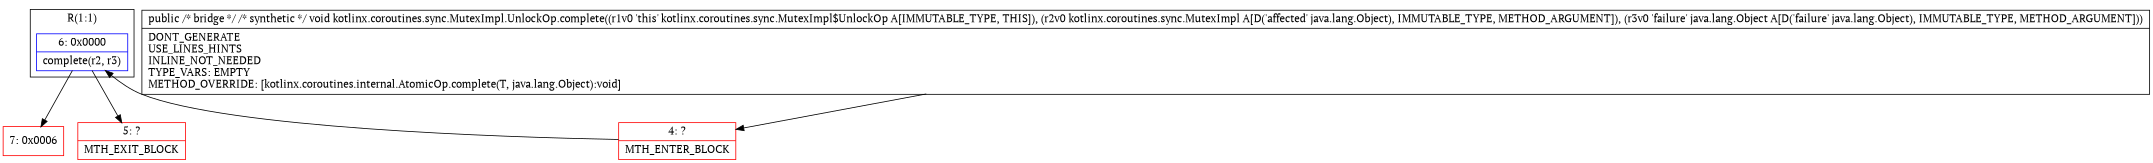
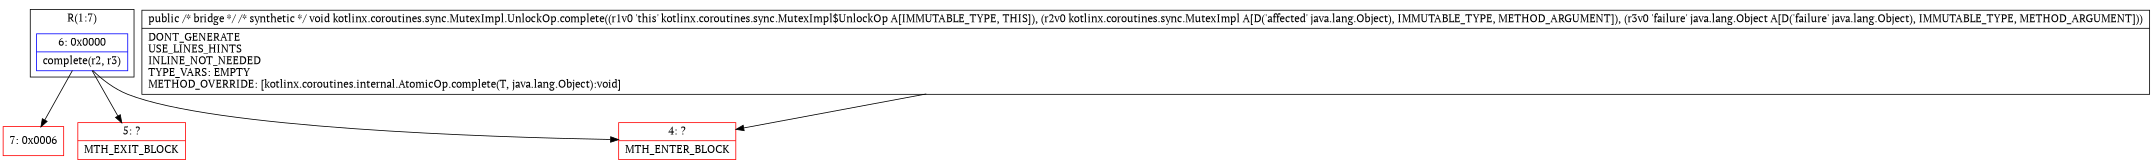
  digraph {
    fontname="PT Serif"
    node [color=red fontname="PT Serif" shape=record]
    edge [fontname="PT Serif"]
    n1 [color=blue label="{6\:\ 0x0000|complete(r2, r3)\l}"]
    n2 [label="{7\:\ 0x0006}"]
    n3 [label="{5\:\ ?|MTH_EXIT_BLOCK\l}"]
    n4 [label="{4\:\ ?|MTH_ENTER_BLOCK\l}"]
    n5 [label="{public \/* bridge *\/ \/* synthetic *\/ void kotlinx.coroutines.sync.MutexImpl.UnlockOp.complete((r1v0 'this' kotlinx.coroutines.sync.MutexImpl$UnlockOp A[IMMUTABLE_TYPE, THIS]), (r2v0 kotlinx.coroutines.sync.MutexImpl A[D('affected' java.lang.Object), IMMUTABLE_TYPE, METHOD_ARGUMENT]), (r3v0 'failure' java.lang.Object A[D('failure' java.lang.Object), IMMUTABLE_TYPE, METHOD_ARGUMENT]))  | DONT_GENERATE\lUSE_LINES_HINTS\lINLINE_NOT_NEEDED\lTYPE_VARS: EMPTY\lMETHOD_OVERRIDE: [kotlinx.coroutines.internal.AtomicOp.complete(T, java.lang.Object):void]\l}" color=""]
    subgraph cluster_1 {
-     label="R(1:1)"
+     label="R(1:7)"
      n1
    }
    n1 -> n2
    n1 -> n3
-   n4 -> n1
+   n1 -> n4
    n5 -> n4
  }
